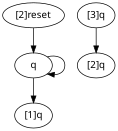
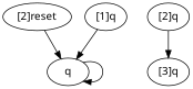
  digraph {
    fontname="Noto Sans"
    node [fontname="Noto Sans"]
    edge [fontname="Noto Sans"]
    q [complexity=6 importance=3.0 rank=0.5]
    "[2]reset" [complexity=7 importance=9.25 rank=1.32142857143]
    "[1]q" [complexity=9 importance=9.75 rank=1.08333333333]
    "[3]q" [complexity=15 importance=90.75 rank=6.05]
    "[2]q" [complexity=12 importance=30.0 rank=2.5]
    q -> q
    "[2]reset" -> q
-   q -> "[1]q"
-   "[3]q" -> "[2]q"
+   "[1]q" -> q
+   "[2]q" -> "[3]q"
  }
